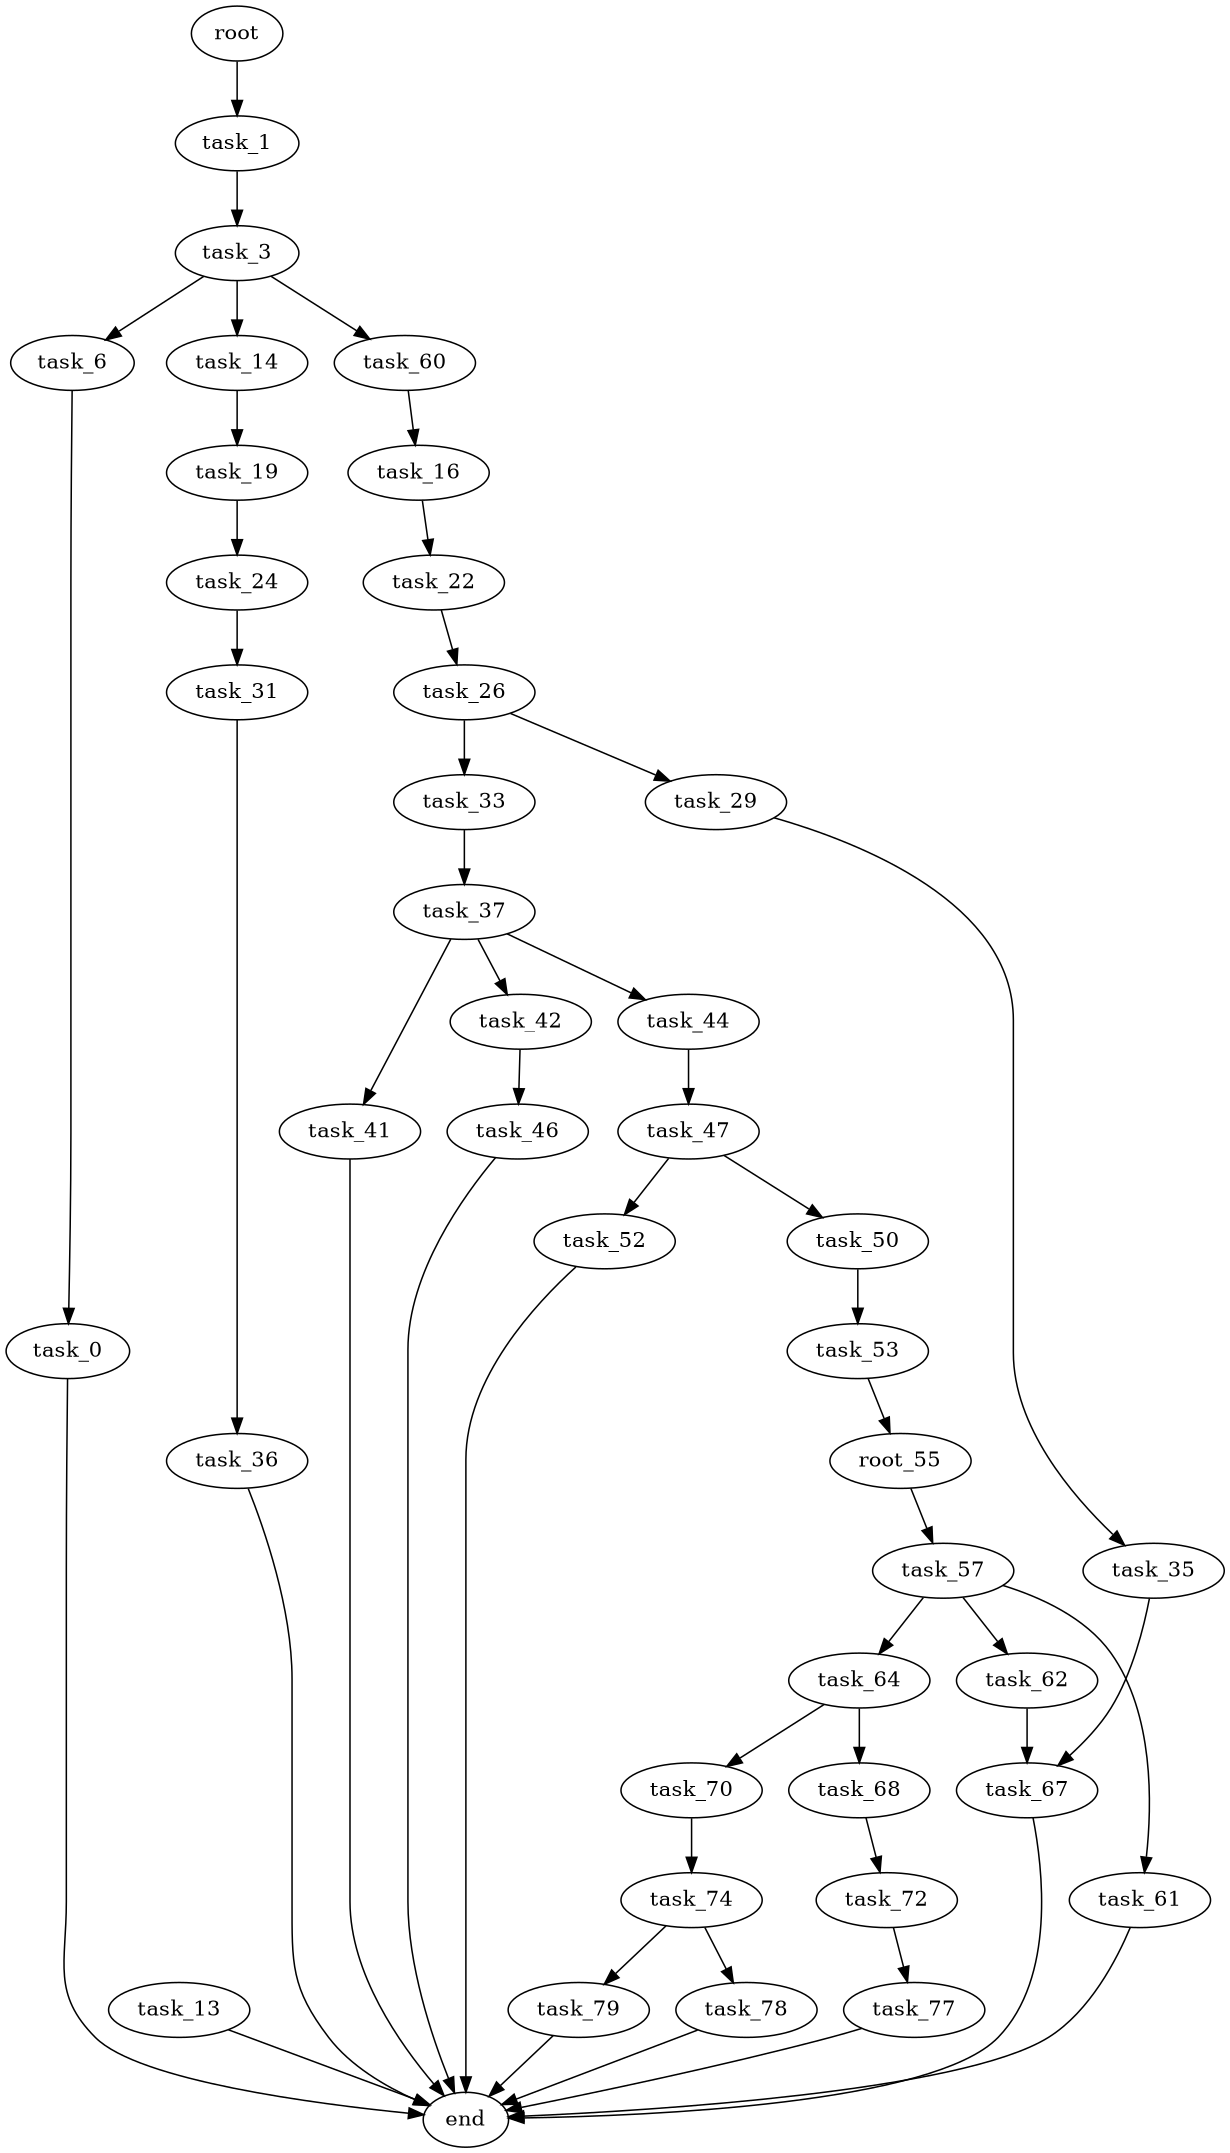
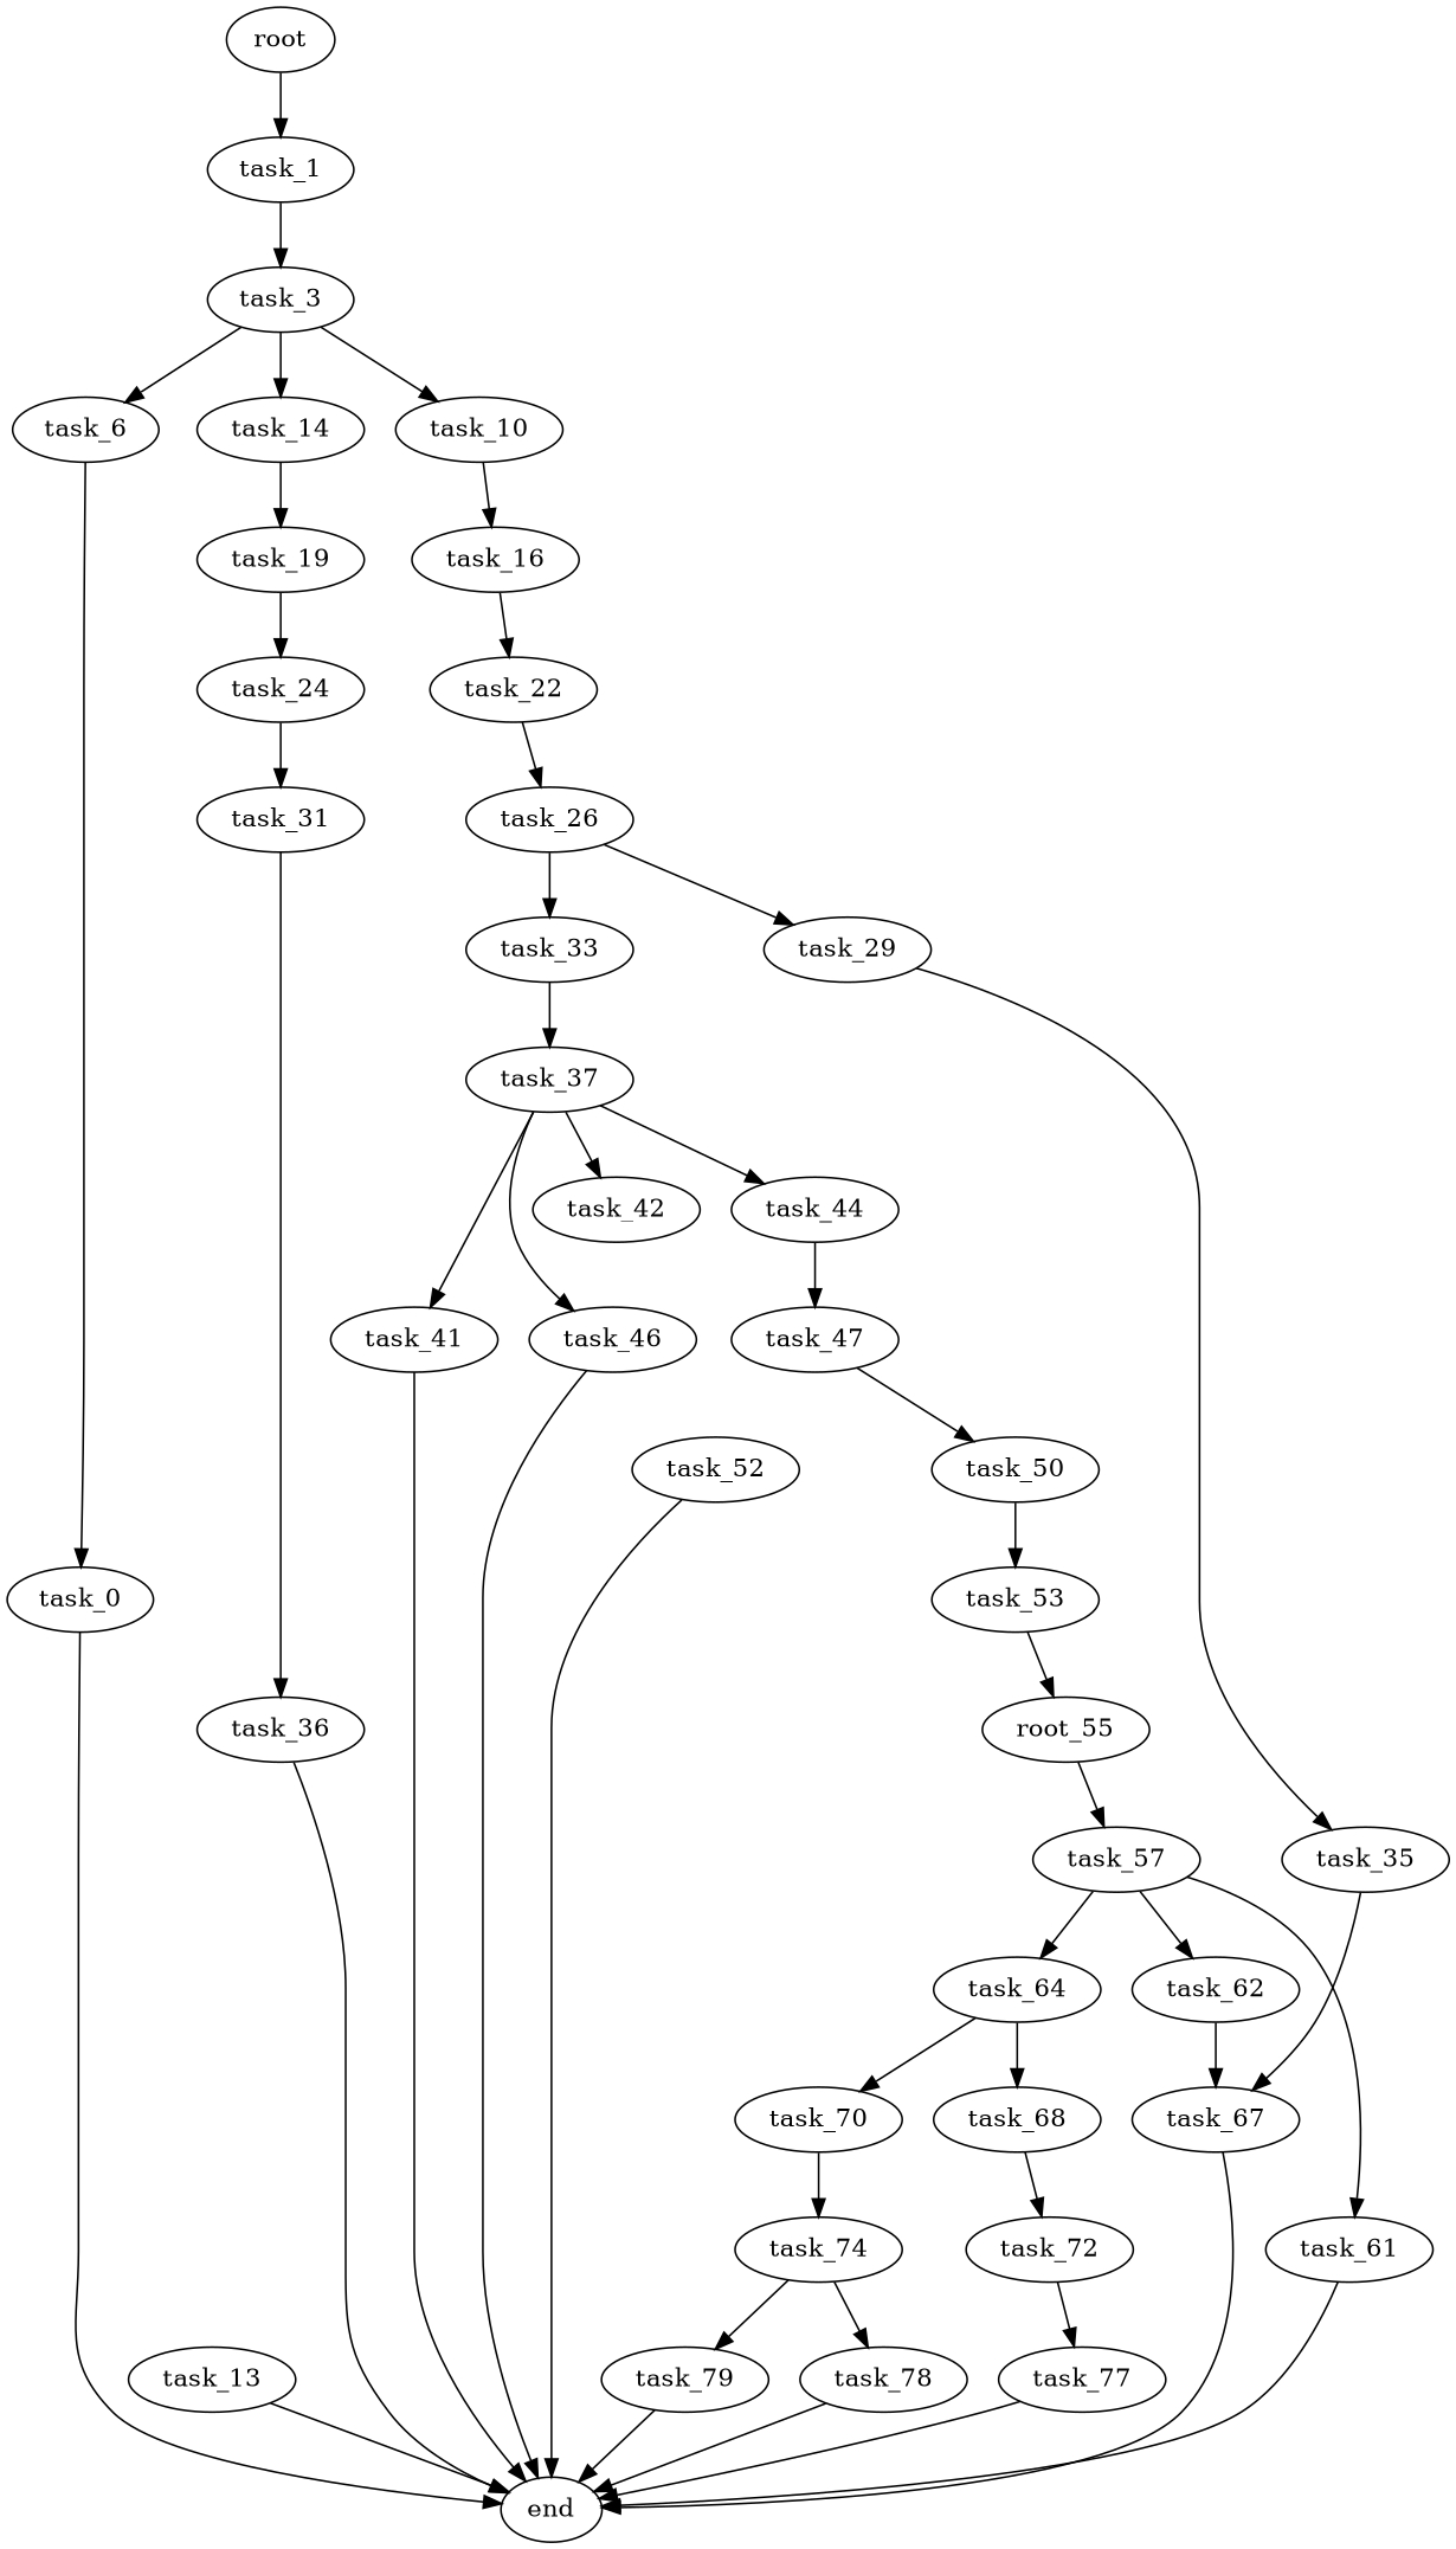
  digraph {
    root
    task_1
    task_3
    task_6
-   task_10 [label=task_60]
+   task_10
    task_14
    n7 [label=task_0]
    task_16
    end
    task_13
    task_19
    task_22
    task_24
    task_26
    task_31
    task_29
    task_33
    task_36
    task_35
    task_37
    task_67
    task_41
    task_42
    task_44
    task_46
    task_47
    task_50
    task_52
    task_53
    n30 [label=root_55]
    task_57
    task_61
    task_62
    task_64
    task_68
    task_70
    task_72
    task_74
    task_77
    task_78
    task_79
    root -> task_1
    task_1 -> task_3
    task_3 -> task_6
    task_3 -> task_10
    task_3 -> task_14
    task_6 -> n7
    task_10 -> task_16
    task_14 -> task_19
    n7 -> end
    task_16 -> task_22
    task_13 -> end
    task_19 -> task_24
    task_22 -> task_26
    task_24 -> task_31
    task_26 -> task_29
    task_26 -> task_33
    task_31 -> task_36
    task_29 -> task_35
    task_33 -> task_37
    task_36 -> end
    task_35 -> task_67
    task_37 -> task_41
    task_37 -> task_42
    task_37 -> task_44
    task_67 -> end
    task_41 -> end
-   task_42 -> task_46
+   task_37 -> task_46
    task_44 -> task_47
    task_46 -> end
    task_47 -> task_50
-   task_47 -> task_52
    task_50 -> task_53
    task_52 -> end
    task_53 -> n30
    n30 -> task_57
    task_57 -> task_61
    task_57 -> task_62
    task_57 -> task_64
    task_61 -> end
    task_62 -> task_67
    task_64 -> task_68
    task_64 -> task_70
    task_68 -> task_72
    task_70 -> task_74
    task_72 -> task_77
    task_74 -> task_78
    task_74 -> task_79
    task_77 -> end
    task_78 -> end
    task_79 -> end
  }
